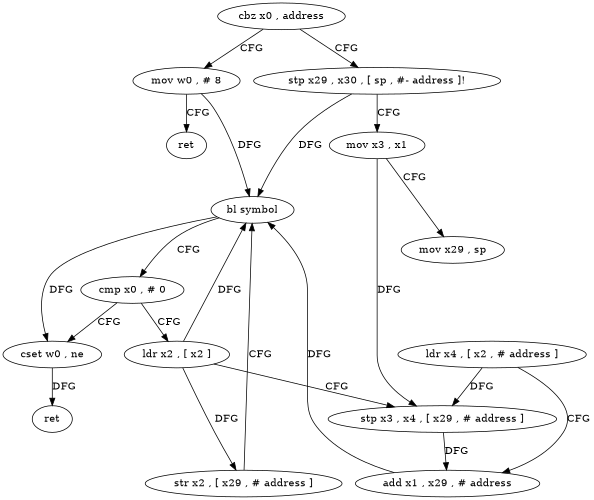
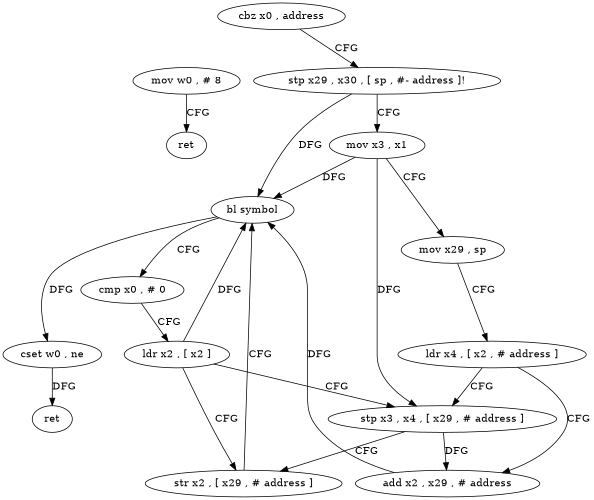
  digraph {
    n1 [label="cbz x0 , address"]
    n2 [label="mov w0 , # 8"]
    n3 [label="stp x29 , x30 , [ sp , #- address ]!"]
    n4 [label=ret]
    n5 [label="mov x3 , x1"]
    n6 [label="bl symbol"]
    n7 [label="mov x29 , sp"]
    n8 [label="stp x3 , x4 , [ x29 , # address ]"]
    n9 [label="ldr x4 , [ x2 , # address ]"]
-   n10 [label="add x1 , x29 , # address"]
+   n10 [label="add x2 , x29 , # address"]
    n11 [label="str x2 , [ x29 , # address ]"]
    n12 [label="cmp x0 , # 0"]
    n13 [label="cset w0 , ne"]
    n14 [label="ldr x2 , [ x2 ]"]
    n15 [label=ret]
-   n1 -> n2 [label=CFG]
    n1 -> n3 [label=CFG]
    n2 -> n4 [label=CFG]
    n3 -> n5 [label=CFG]
    n3 -> n6 [label=DFG]
-   n2 -> n6 [label=DFG]
+   n5 -> n6 [label=DFG]
    n5 -> n7 [label=CFG]
    n5 -> n8 [label=DFG]
    n6 -> n12 [label=CFG]
    n6 -> n13 [label=DFG]
+   n7 -> n9 [label=CFG]
    n8 -> n10 [label=DFG]
-   n9 -> n8 [label=DFG]
+   n8 -> n11 [label=CFG]
+   n9 -> n8 [label=CFG]
    n9 -> n10 [label=CFG]
    n10 -> n6 [label=DFG]
    n11 -> n6 [label=CFG]
-   n12 -> n13 [label=CFG]
    n12 -> n14 [label=CFG]
    n13 -> n15 [label=DFG]
    n14 -> n6 [label=DFG]
    n14 -> n8 [label=CFG]
-   n14 -> n11 [label=DFG]
+   n14 -> n11 [label=CFG]
  }
